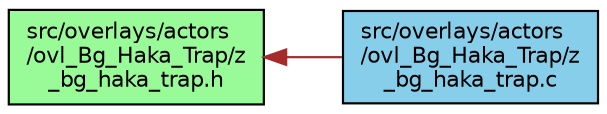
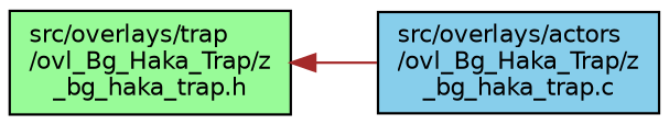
  digraph {
    rankdir=LR
    node [color=black fontname=Helvetica fontsize=10 shape=record style=filled]
-   n1 [fillcolor=palegreen fontcolor=black height=0.2 label="src/overlays/actors\l/ovl_Bg_Haka_Trap/z\l_bg_haka_trap.h" width=0.4]
+   n1 [fillcolor=palegreen fontcolor=black height=0.2 label="src/overlays/trap\l/ovl_Bg_Haka_Trap/z\l_bg_haka_trap.h" width=0.4]
    n2 [fillcolor=skyblue height=0.2 label="src/overlays/actors\l/ovl_Bg_Haka_Trap/z\l_bg_haka_trap.c" width=0.4]
    n1 -> n2 [color=brown dir=back fontname=Helvetica fontsize=10 labelfontname=Helvetica labelfontsize=10 style=solid]
  }
